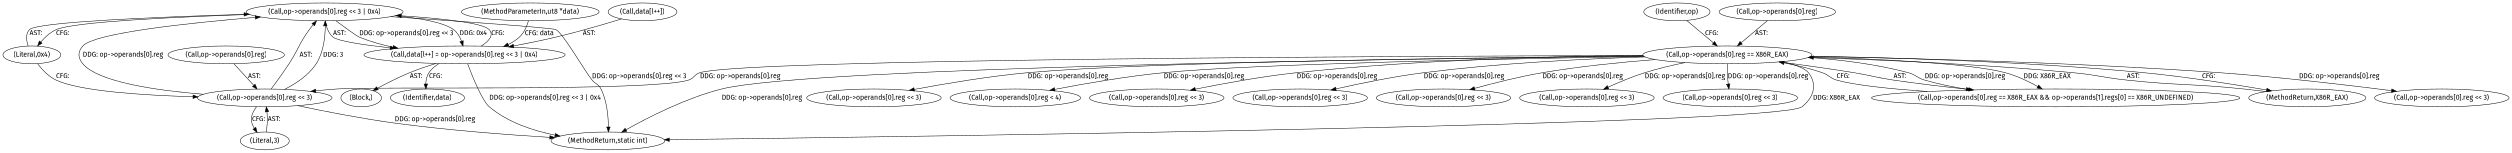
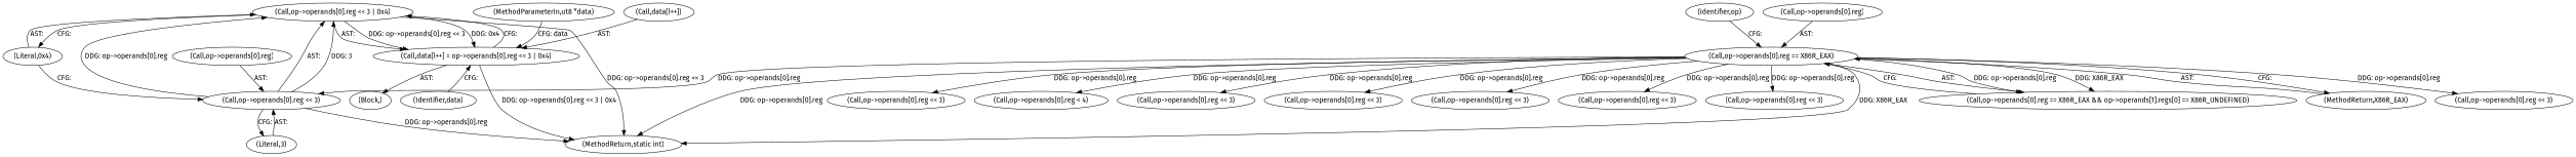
  digraph {
    fontname="Fira Sans"
    node [fontname="Fira Sans"]
    edge [fontname="Fira Sans"]
    n1 [label="(Call,op->operands[0].reg << 3 | 0x4)"]
    n2 [label="(Call,data[l++] = op->operands[0].reg << 3 | 0x4)"]
    n3 [label="(MethodReturn,static int)"]
    n4 [label="(Literal,0x4)"]
    n5 [label="(Block,)"]
    n6 [label="(Call,op->operands[0].reg << 3)"]
    n7 [label="(Literal,3)"]
    n8 [label="(Call,op->operands[0].reg == X86R_EAX)"]
    n9 [label="(Call,op->operands[0].reg == X86R_EAX && op->operands[1].regs[0] == X86R_UNDEFINED)"]
    n10 [label="(MethodReturn,X86R_EAX)"]
    n11 [label="(Call,op->operands[0].reg << 3)"]
    n12 [label="(Call,op->operands[0].reg << 3)"]
    n13 [label="(Call,op->operands[0].reg < 4)"]
    n14 [label="(Call,op->operands[0].reg << 3)"]
    n15 [label="(Call,op->operands[0].reg << 3)"]
    n16 [label="(Call,op->operands[0].reg << 3)"]
    n17 [label="(Call,op->operands[0].reg << 3)"]
    n18 [label="(Call,op->operands[0].reg << 3)"]
    n19 [label="(Call,op->operands[0].reg)"]
    n20 [label="(MethodParameterIn,ut8 *data)"]
    n21 [label="(Identifier,op)"]
    n22 [label="(Call,data[l++])"]
    n23 [label="(Identifier,data)"]
    n24 [label="(Call,op->operands[0].reg)"]
    n1 -> n2 [label="AST: "]
    n1 -> n2 [label="DDG: op->operands[0].reg << 3"]
    n1 -> n2 [label="DDG: 0x4"]
    n1 -> n3 [label="DDG: op->operands[0].reg << 3"]
    n1 -> n4 [label="CFG: "]
    n2 -> n1 [label="CFG: "]
    n2 -> n3 [label="DDG: op->operands[0].reg << 3 | 0x4"]
    n2 -> n5 [label="AST: "]
    n4 -> n1 [label="AST: "]
    n4 -> n6 [label="CFG: "]
    n6 -> n1 [label="AST: "]
    n6 -> n1 [label="DDG: op->operands[0].reg"]
    n6 -> n1 [label="DDG: 3"]
    n6 -> n3 [label="DDG: op->operands[0].reg"]
    n6 -> n7 [label="CFG: "]
    n7 -> n6 [label="AST: "]
    n8 -> n3 [label="DDG: op->operands[0].reg"]
    n8 -> n3 [label="DDG: X86R_EAX"]
    n8 -> n6 [label="DDG: op->operands[0].reg"]
    n8 -> n9 [label="AST: "]
    n8 -> n9 [label="DDG: op->operands[0].reg"]
    n8 -> n9 [label="DDG: X86R_EAX"]
    n8 -> n10 [label="CFG: "]
    n8 -> n11 [label="DDG: op->operands[0].reg"]
    n8 -> n12 [label="DDG: op->operands[0].reg"]
    n8 -> n13 [label="DDG: op->operands[0].reg"]
    n8 -> n14 [label="DDG: op->operands[0].reg"]
    n8 -> n15 [label="DDG: op->operands[0].reg"]
    n8 -> n16 [label="DDG: op->operands[0].reg"]
    n8 -> n17 [label="DDG: op->operands[0].reg"]
    n8 -> n18 [label="DDG: op->operands[0].reg"]
    n9 -> n8 [label="CFG: "]
    n10 -> n8 [label="AST: "]
    n19 -> n8 [label="AST: "]
    n20 -> n2 [label="CFG: data"]
    n21 -> n8 [label="CFG: "]
    n22 -> n2 [label="AST: "]
-   n2 -> n23 [label="CFG: "]
+   n23 -> n2 [label="CFG: "]
    n24 -> n6 [label="AST: "]
  }
